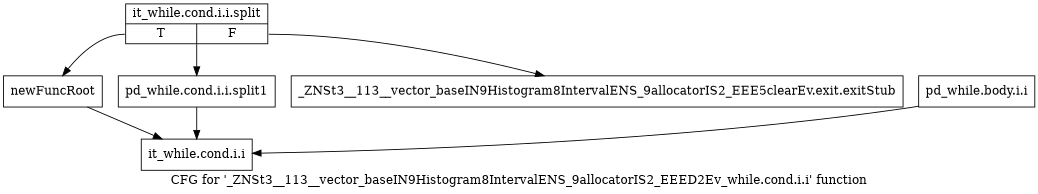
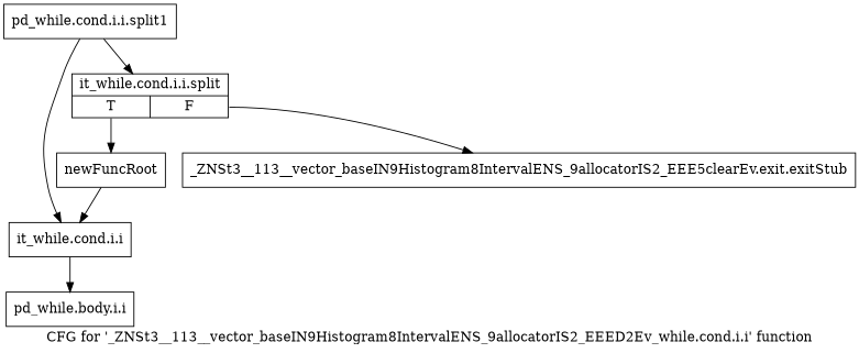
  digraph {
    label="CFG for '_ZNSt3__113__vector_baseIN9Histogram8IntervalENS_9allocatorIS2_EEED2Ev_while.cond.i.i' function"
    node [shape=record]
    n1 [label="{newFuncRoot}"]
    n2 [label="{it_while.cond.i.i}"]
    n3 [label="{pd_while.cond.i.i.split1}"]
    n4 [label="{it_while.cond.i.i.split|{<s0>T|<s1>F}}"]
    n5 [label="{_ZNSt3__113__vector_baseIN9Histogram8IntervalENS_9allocatorIS2_EEE5clearEv.exit.exitStub}"]
    n6 [label="{pd_while.body.i.i}"]
    n1 -> n2
    n3 -> n2
-   n4 -> n3
+   n3 -> n4
    n4 -> n1 [tailport=s0]
    n4 -> n5 [tailport=s1]
-   n6 -> n2
+   n2 -> n6
  }
